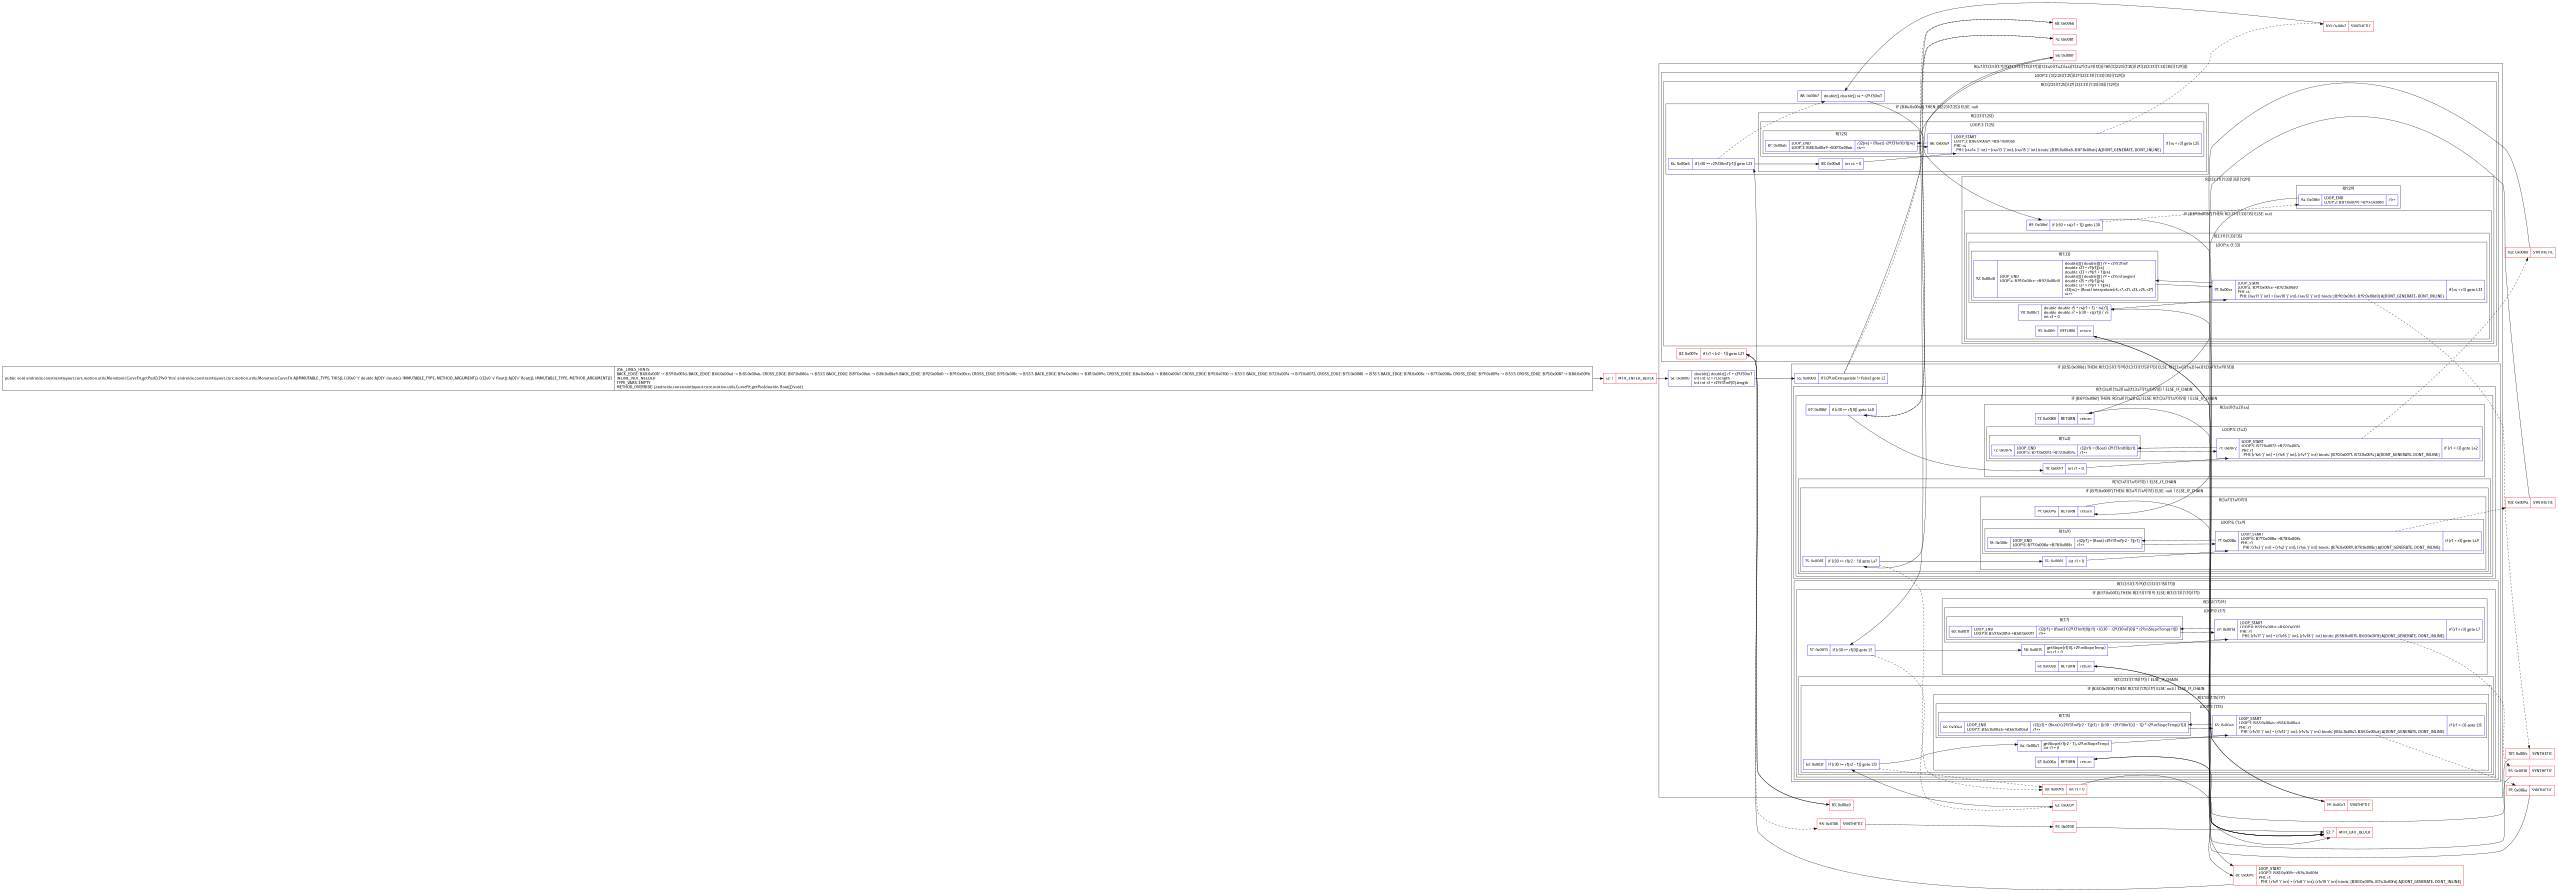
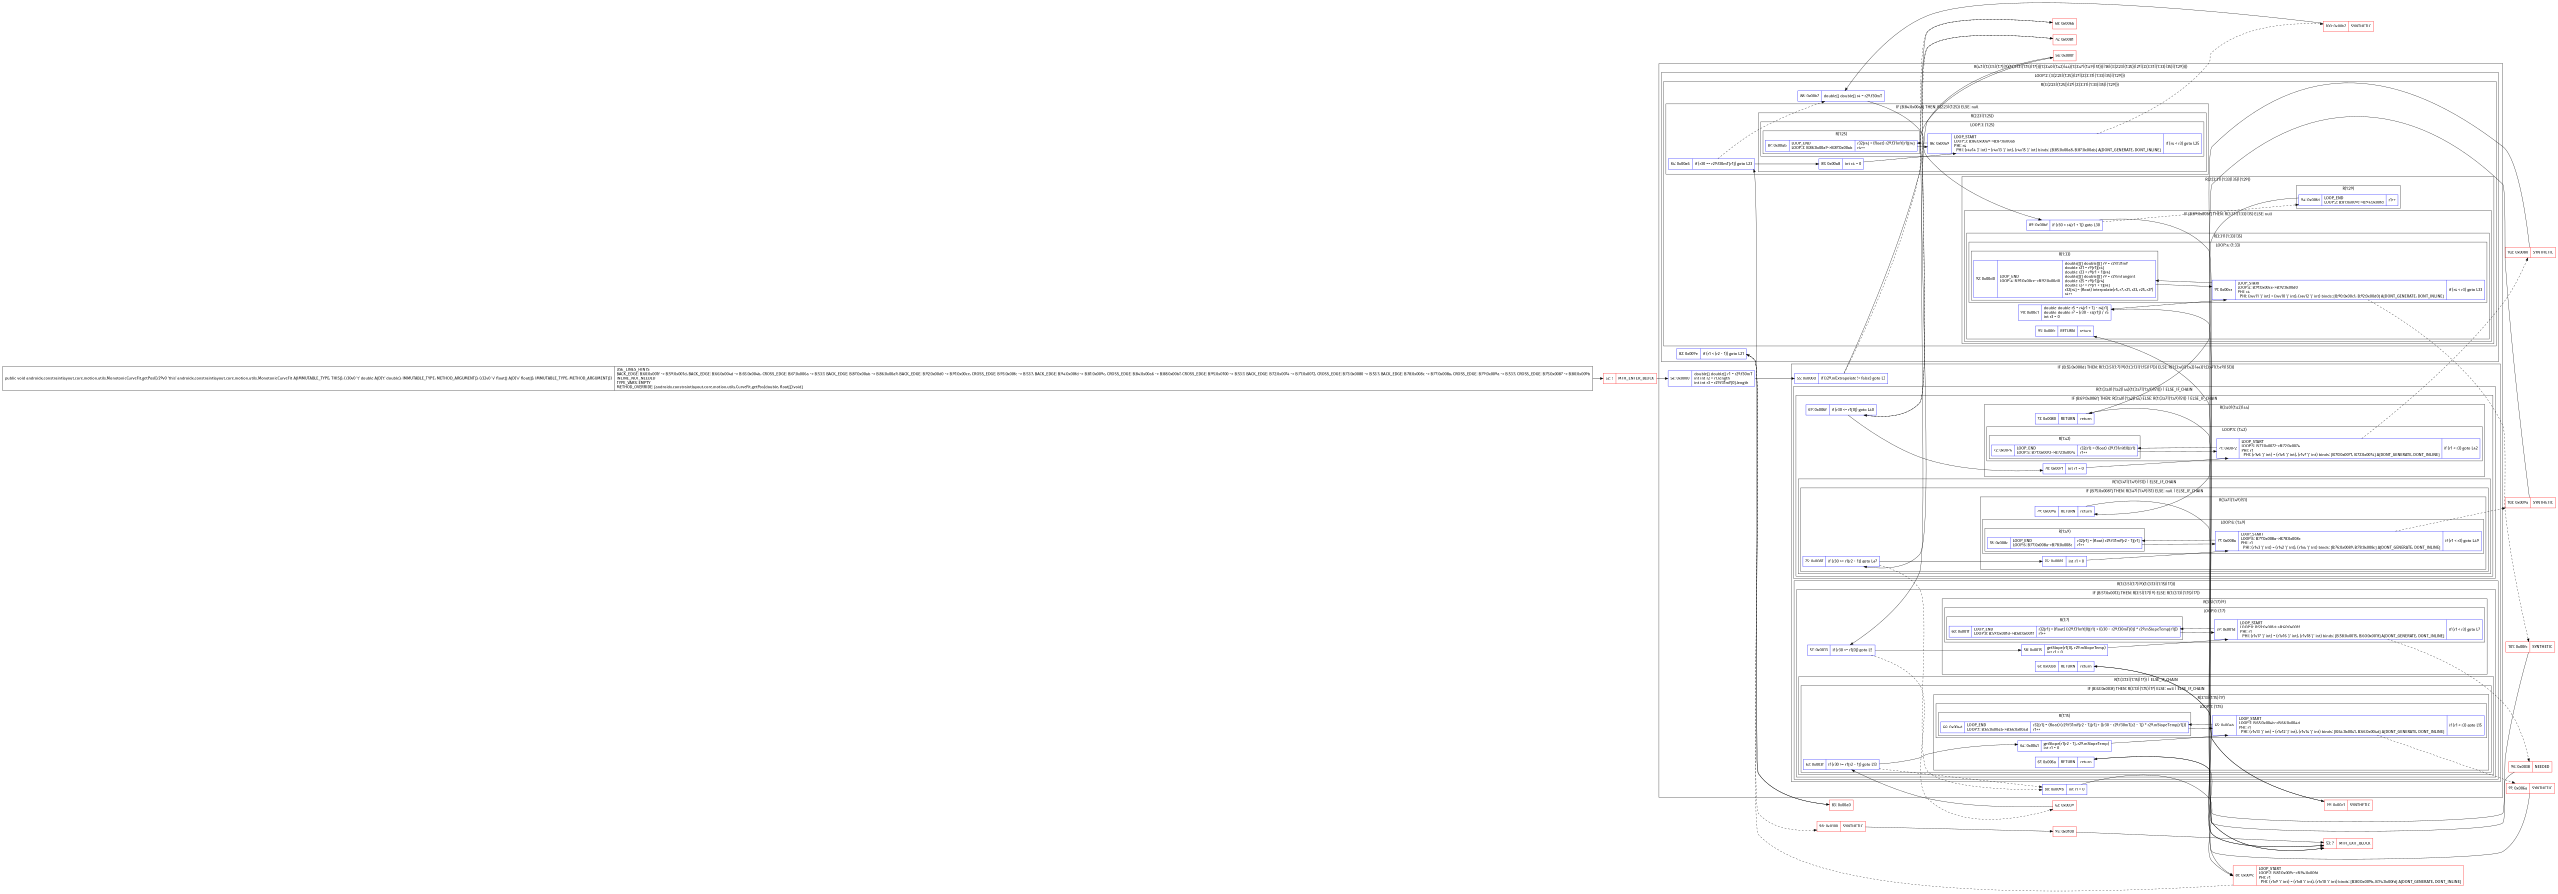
  digraph {
    fontname="Fira Sans"
    rankdir=LR
    node [color=blue fontname="Fira Sans" shape=record]
    edge [fontname="Fira Sans"]
    n1 [label="{60\:\ 0x001f|LOOP_END\lLOOP:0: B:59:0x001d\-\>B:60:0x001f\l|r32[r1] = (float) (r29.f31mY[0][r1] + ((r30 \- r29.f30mT[0]) * r29.mSlopeTemp[r1]))\lr1++\l}"]
    n2 [label="{59\:\ 0x001d|LOOP_START\lLOOP:0: B:59:0x001d\-\>B:60:0x001f\lPHI: r1 \l  PHI: (r1v17 'j' int) = (r1v16 'j' int), (r1v18 'j' int) binds: [B:58:0x0015, B:60:0x001f] A[DONT_GENERATE, DONT_INLINE]\l|if (r1 \< r3) goto L7\l}"]
    n3 [label="{58\:\ 0x0015|getSlope(r1[0], r29.mSlopeTemp)\lint r1 = 0\l}"]
    n4 [label="{61\:\ 0x0038|RETURN\l|return\l}"]
    n5 [label="{66\:\ 0x004d|LOOP_END\lLOOP:1: B:65:0x004b\-\>B:66:0x004d\l|r32[r1] = (float) (r29.f31mY[r2 \- 1][r1] + ((r30 \- r29.f30mT[r2 \- 1]) * r29.mSlopeTemp[r1]))\lr1++\l}"]
    n6 [label="{65\:\ 0x004b|LOOP_START\lLOOP:1: B:65:0x004b\-\>B:66:0x004d\lPHI: r1 \l  PHI: (r1v13 'j' int) = (r1v12 'j' int), (r1v14 'j' int) binds: [B:64:0x0041, B:66:0x004d] A[DONT_GENERATE, DONT_INLINE]\l|if (r1 \< r3) goto L15\l}"]
    n7 [label="{64\:\ 0x0041|getSlope(r1[r2 \- 1], r29.mSlopeTemp)\lint r1 = 0\l}"]
    n8 [label="{67\:\ 0x006a|RETURN\l|return\l}"]
    n9 [label="{63\:\ 0x003f|if (r30 \>= r1[r2 \- 1]) goto L13\l}"]
    n10 [label="{57\:\ 0x0013|if (r30 \<= r1[0]) goto L5\l}"]
    n11 [label="{72\:\ 0x0074|LOOP_END\lLOOP:5: B:71:0x0072\-\>B:72:0x0074\l|r32[r1] = (float) r29.f31mY[0][r1]\lr1++\l}"]
    n12 [label="{71\:\ 0x0072|LOOP_START\lLOOP:5: B:71:0x0072\-\>B:72:0x0074\lPHI: r1 \l  PHI: (r1v6 'j' int) = (r1v5 'j' int), (r1v7 'j' int) binds: [B:70:0x0071, B:72:0x0074] A[DONT_GENERATE, DONT_INLINE]\l|if (r1 \< r3) goto L42\l}"]
    n13 [label="{70\:\ 0x0071|int r1 = 0\l}"]
    n14 [label="{73\:\ 0x0080|RETURN\l|return\l}"]
    n15 [label="{78\:\ 0x008c|LOOP_END\lLOOP:6: B:77:0x008a\-\>B:78:0x008c\l|r32[r1] = (float) r29.f31mY[r2 \- 1][r1]\lr1++\l}"]
    n16 [label="{77\:\ 0x008a|LOOP_START\lLOOP:6: B:77:0x008a\-\>B:78:0x008c\lPHI: r1 \l  PHI: (r1v3 'j' int) = (r1v2 'j' int), (r1v4 'j' int) binds: [B:76:0x0089, B:78:0x008c] A[DONT_GENERATE, DONT_INLINE]\l|if (r1 \< r3) goto L49\l}"]
    n17 [label="{76\:\ 0x0089|int r1 = 0\l}"]
    n18 [label="{79\:\ 0x009a|RETURN\l|return\l}"]
    n19 [label="{75\:\ 0x0087|if (r30 \>= r1[r2 \- 1]) goto L47\l}"]
    n20 [label="{69\:\ 0x006f|if (r30 \<= r1[0]) goto L40\l}"]
    n21 [label="{55\:\ 0x000d|if (r29.mExtrapolate != false) goto L3\l}"]
    n22 [label="{87\:\ 0x00ab|LOOP_END\lLOOP:3: B:86:0x00a9\-\>B:87:0x00ab\l|r32[r4] = (float) r29.f31mY[r1][r4]\lr4++\l}"]
    n23 [label="{86\:\ 0x00a9|LOOP_START\lLOOP:3: B:86:0x00a9\-\>B:87:0x00ab\lPHI: r4 \l  PHI: (r4v14 'j' int) = (r4v13 'j' int), (r4v15 'j' int) binds: [B:85:0x00a8, B:87:0x00ab] A[DONT_GENERATE, DONT_INLINE]\l|if (r4 \< r3) goto L25\l}"]
    n24 [label="{85\:\ 0x00a8|int r4 = 0\l}"]
    n25 [label="{84\:\ 0x00a6|if (r30 == r29.f30mT[r1]) goto L23\l}"]
    n26 [label="{92\:\ 0x00d0|LOOP_END\lLOOP:4: B:91:0x00ce\-\>B:92:0x00d0\l|double[][] double[][] r9 = r29.f31mY\ldouble r21 = r9[r1][r4]\ldouble r23 = r9[r1 + 1][r4]\ldouble[][] double[][] r9 = r29.mTangent\ldouble r25 = r9[r1][r4]\ldouble r27 = r9[r1 + 1][r4]\lr32[r4] = (float) interpolate(r5, r7, r21, r23, r25, r27)\lr4++\l}"]
    n27 [label="{91\:\ 0x00ce|LOOP_START\lLOOP:4: B:91:0x00ce\-\>B:92:0x00d0\lPHI: r4 \l  PHI: (r4v11 'j' int) = (r4v10 'j' int), (r4v12 'j' int) binds: [B:90:0x00c1, B:92:0x00d0] A[DONT_GENERATE, DONT_INLINE]\l|if (r4 \< r3) goto L33\l}"]
    n28 [label="{90\:\ 0x00c1|double double r5 = r4[r1 + 1] \- r4[r1]\ldouble double r7 = (r30 \- r4[r1]) \/ r5\lint r3 = 0\l}"]
    n29 [label="{93\:\ 0x00fc|RETURN\l|return\l}"]
    n30 [label="{89\:\ 0x00bf|if (r30 \< r4[r1 + 1]) goto L30\l}"]
    n31 [label="{94\:\ 0x00fd|LOOP_END\lLOOP:2: B:81:0x009c\-\>B:94:0x00fd\l|r1++\l}"]
    n32 [label="{88\:\ 0x00b7|double[] double[] r4 = r29.f30mT\l}"]
-   n33 [color=red label="{82\:\ 0x009e|if (r1 \< (r2 \- 1)) goto L21\l}"]
+   n33 [label="{82\:\ 0x009e|if (r1 \< (r2 \- 1)) goto L21\l}"]
    n34 [label="{54\:\ 0x0000|double[] double[] r1 = r29.f30mT\lint int r2 = r1.length\lint int r3 = r29.f31mY[0].length\l}"]
-   n35 [color=red label="{80\:\ 0x009b|int r1 = 0\l}"]
-   n36 [color=red label="{96\:\ 0x0038|SYNTHETIC\l}"]
+   n35 [label="{80\:\ 0x009b|int r1 = 0\l}"]
+   n36 [color=red label="{96\:\ 0x0038|NEEDED\l}"]
    n37 [color=red label="{53\:\ ?|MTH_EXIT_BLOCK\l}"]
    n38 [color=red label="{97\:\ 0x006a|SYNTHETIC\l}"]
    n39 [color=red label="{62\:\ 0x0039}"]
    n40 [color=red label="{102\:\ 0x0080|SYNTHETIC\l}"]
    n41 [color=red label="{103\:\ 0x009a|SYNTHETIC\l}"]
    n42 [color=red label="{74\:\ 0x0081}"]
    n43 [color=red label="{56\:\ 0x000f}"]
    n44 [color=red label="{68\:\ 0x006b}"]
    n45 [color=red label="{100\:\ 0x00b7|SYNTHETIC\l}"]
    n46 [color=red label="{101\:\ 0x00fc|SYNTHETIC\l}"]
    n47 [color=red label="{99\:\ 0x00c1|SYNTHETIC\l}"]
    n48 [color=red label="{81\:\ 0x009c|LOOP_START\lLOOP:2: B:81:0x009c\-\>B:94:0x00fd\lPHI: r1 \l  PHI: (r1v9 'i' int) = (r1v8 'i' int), (r1v10 'i' int) binds: [B:80:0x009b, B:94:0x00fd] A[DONT_GENERATE, DONT_INLINE]\l}"]
    n49 [color=red label="{83\:\ 0x00a0}"]
    n50 [color=red label="{98\:\ 0x0100|SYNTHETIC\l}"]
    n51 [color=red label="{95\:\ 0x0100}"]
    n52 [color=red label="{52\:\ ?|MTH_ENTER_BLOCK\l}"]
    n53 [label="{public void androidx.constraintlayout.core.motion.utils.MonotonicCurveFit.getPos((r29v0 'this' androidx.constraintlayout.core.motion.utils.MonotonicCurveFit A[IMMUTABLE_TYPE, THIS]), (r30v0 't' double A[D('t' double), IMMUTABLE_TYPE, METHOD_ARGUMENT]), (r32v0 'v' float[] A[D('v' float[]), IMMUTABLE_TYPE, METHOD_ARGUMENT]))  | USE_LINES_HINTS\lBACK_EDGE: B:60:0x001f \-\> B:59:0x001d, BACK_EDGE: B:66:0x004d \-\> B:65:0x004b, CROSS_EDGE: B:67:0x006a \-\> B:53:?, BACK_EDGE: B:87:0x00ab \-\> B:86:0x00a9, BACK_EDGE: B:92:0x00d0 \-\> B:91:0x00ce, CROSS_EDGE: B:93:0x00fc \-\> B:53:?, BACK_EDGE: B:94:0x00fd \-\> B:81:0x009c, CROSS_EDGE: B:84:0x00a6 \-\> B:88:0x00b7, CROSS_EDGE: B:95:0x0100 \-\> B:53:?, BACK_EDGE: B:72:0x0074 \-\> B:71:0x0072, CROSS_EDGE: B:73:0x0080 \-\> B:53:?, BACK_EDGE: B:78:0x008c \-\> B:77:0x008a, CROSS_EDGE: B:79:0x009a \-\> B:53:?, CROSS_EDGE: B:75:0x0087 \-\> B:80:0x009b\lINLINE_NOT_NEEDED\lTYPE_VARS: EMPTY\lMETHOD_OVERRIDE: [androidx.constraintlayout.core.motion.utils.CurveFit.getPos(double, float[]):void]\l}" color=""]
    subgraph cluster_1 {
      label="R(4:1|(1:(3:5|(1:7)|9)(1:(3:13|(1:15)|17)))(1:(3:40|(1:42)|44)(1:(3:47|(1:49)|51)))|18|(3:(2:23|(1:25))|27|(2:(3:31|(1:33)|35)|(1:29))))"
      n34
      n35
      subgraph cluster_2 {
        label="IF [B:55:0x000d] THEN: R(1:(3:5|(1:7)|9)(1:(3:13|(1:15)|17))) ELSE: R(1:(3:40|(1:42)|44)(1:(3:47|(1:49)|51)))"
        n21
        subgraph cluster_3 {
          label="R(1:(3:5|(1:7)|9)(1:(3:13|(1:15)|17)))"
          subgraph cluster_4 {
            label="IF [B:57:0x0013] THEN: R(3:5|(1:7)|9) ELSE: R(1:(3:13|(1:15)|17))"
            n10
            subgraph cluster_5 {
              label="R(3:5|(1:7)|9)"
              n3
              n4
              subgraph cluster_6 {
                label="LOOP:0: (1:7)"
                n2
                subgraph cluster_7 {
                  label="R(1:7)"
                  n1
                }
              }
            }
            subgraph cluster_8 {
              label="R(1:(3:13|(1:15)|17)) | ELSE_IF_CHAIN\l"
              subgraph cluster_9 {
                label="IF [B:63:0x003f] THEN: R(3:13|(1:15)|17) ELSE: null | ELSE_IF_CHAIN\l"
                n9
                subgraph cluster_10 {
                  label="R(3:13|(1:15)|17)"
                  n7
                  n8
                  subgraph cluster_11 {
                    label="LOOP:1: (1:15)"
                    n6
                    subgraph cluster_12 {
                      label="R(1:15)"
                      n5
                    }
                  }
                }
              }
            }
          }
        }
        subgraph cluster_13 {
          label="R(1:(3:40|(1:42)|44)(1:(3:47|(1:49)|51))) | ELSE_IF_CHAIN\l"
          subgraph cluster_14 {
            label="IF [B:69:0x006f] THEN: R(3:40|(1:42)|44) ELSE: R(1:(3:47|(1:49)|51)) | ELSE_IF_CHAIN\l"
            n20
            subgraph cluster_15 {
              label="R(3:40|(1:42)|44)"
              n13
              n14
              subgraph cluster_16 {
                label="LOOP:5: (1:42)"
                n12
                subgraph cluster_17 {
                  label="R(1:42)"
                  n11
                }
              }
            }
            subgraph cluster_18 {
              label="R(1:(3:47|(1:49)|51)) | ELSE_IF_CHAIN\l"
              subgraph cluster_19 {
                label="IF [B:75:0x0087] THEN: R(3:47|(1:49)|51) ELSE: null | ELSE_IF_CHAIN\l"
                n19
                subgraph cluster_20 {
                  label="R(3:47|(1:49)|51)"
                  n17
                  n18
                  subgraph cluster_21 {
                    label="LOOP:6: (1:49)"
                    n16
                    subgraph cluster_22 {
                      label="R(1:49)"
                      n15
                    }
                  }
                }
              }
            }
          }
        }
      }
      subgraph cluster_23 {
        label="LOOP:2: (3:(2:23|(1:25))|27|(2:(3:31|(1:33)|35)|(1:29)))"
        n33
        subgraph cluster_24 {
          label="R(3:(2:23|(1:25))|27|(2:(3:31|(1:33)|35)|(1:29)))"
          n32
          subgraph cluster_25 {
            label="IF [B:84:0x00a6] THEN: R(2:23|(1:25)) ELSE: null"
            n25
            subgraph cluster_26 {
              label="R(2:23|(1:25))"
              n24
              subgraph cluster_27 {
                label="LOOP:3: (1:25)"
                n23
                subgraph cluster_28 {
                  label="R(1:25)"
                  n22
                }
              }
            }
          }
          subgraph cluster_29 {
            label="R(2:(3:31|(1:33)|35)|(1:29))"
            subgraph cluster_30 {
              label="IF [B:89:0x00bf] THEN: R(3:31|(1:33)|35) ELSE: null"
              n30
              subgraph cluster_31 {
                label="R(3:31|(1:33)|35)"
                n28
                n29
                subgraph cluster_32 {
                  label="LOOP:4: (1:33)"
                  n27
                  subgraph cluster_33 {
                    label="R(1:33)"
                    n26
                  }
                }
              }
            }
            subgraph cluster_34 {
              label="R(1:29)"
              n31
            }
          }
        }
      }
    }
    n1 -> n2
    n2 -> n1
    n2 -> n36 [style=dashed]
    n3 -> n2
    n4 -> n37
    n5 -> n6
    n6 -> n5
    n6 -> n38 [style=dashed]
    n7 -> n6
    n8 -> n37
    n9 -> n7
    n9 -> n35 [style=dashed]
    n10 -> n3
    n10 -> n39 [style=dashed]
    n11 -> n12
    n12 -> n11
    n12 -> n40 [style=dashed]
    n13 -> n12
    n14 -> n37
    n15 -> n16
    n16 -> n15
    n16 -> n41 [style=dashed]
    n17 -> n16
    n18 -> n37
    n19 -> n17
    n19 -> n35 [style=dashed]
    n20 -> n13
    n20 -> n42 [style=dashed]
    n21 -> n43
    n21 -> n44 [style=dashed]
    n22 -> n23
    n23 -> n22
    n23 -> n45 [style=dashed]
    n24 -> n23
    n25 -> n24
    n25 -> n32 [style=dashed]
    n26 -> n27
    n27 -> n26
    n27 -> n46 [style=dashed]
    n28 -> n27
-   n29 -> n37
    n30 -> n31 [style=dashed]
    n30 -> n47
    n31 -> n48
    n32 -> n30
    n33 -> n49
    n33 -> n50 [style=dashed]
    n34 -> n21
    n35 -> n48
    n36 -> n4
    n38 -> n8
    n39 -> n9
    n40 -> n14
    n41 -> n18
    n42 -> n19
    n43 -> n10
    n44 -> n20
    n45 -> n32
    n46 -> n29
    n47 -> n28
-   n48 -> n33
+   n48 -> n33 [style=dashed]
    n49 -> n25
    n50 -> n51
    n51 -> n37
    n52 -> n34
    n53 -> n52
  }
